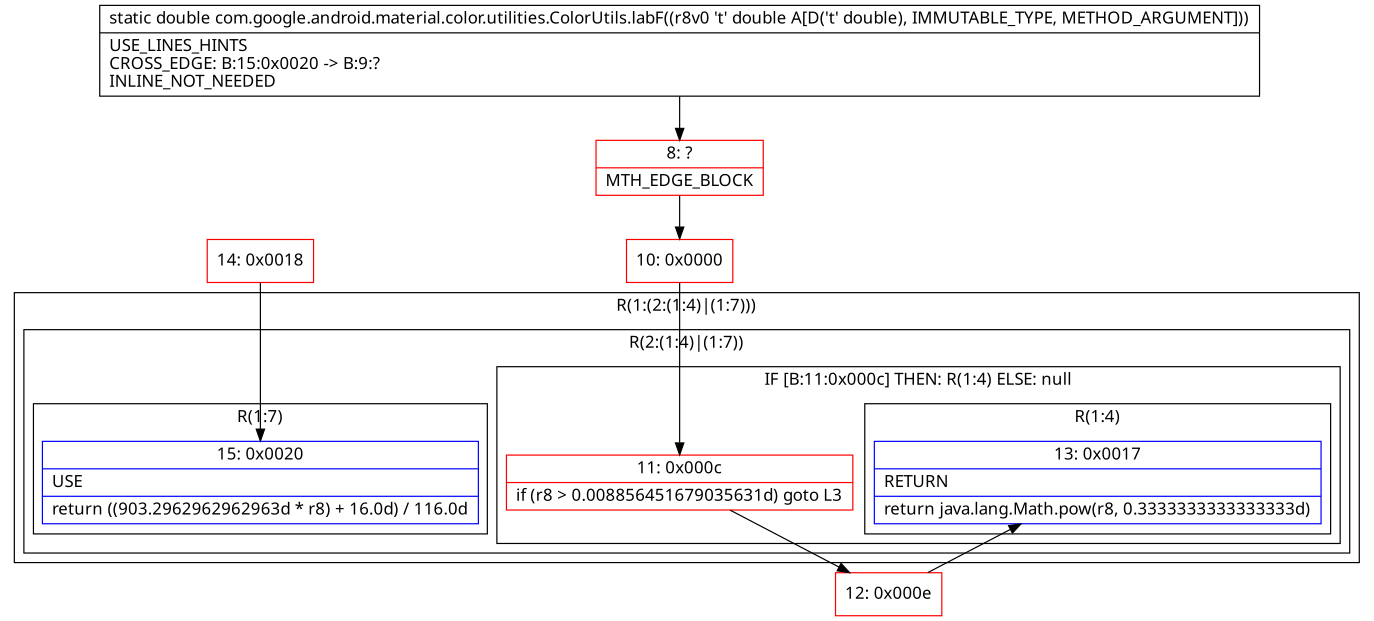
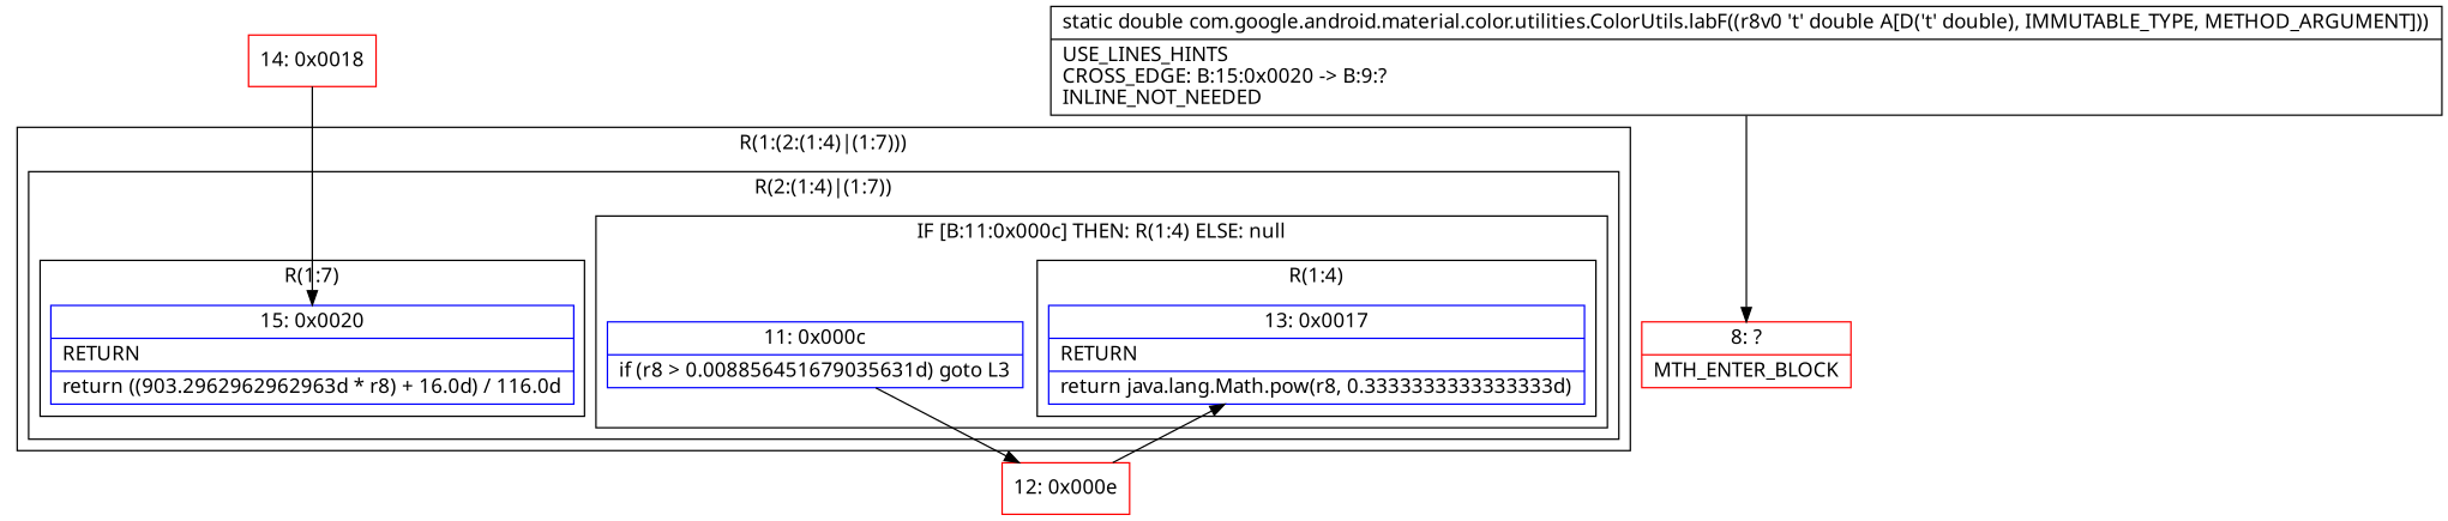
  digraph {
    fontname="Noto Sans"
    node [color=red fontname="Noto Sans" shape=record]
    edge [fontname="Noto Sans"]
    n1 [color=blue label="{13\:\ 0x0017|RETURN\l|return java.lang.Math.pow(r8, 0.3333333333333333d)\l}"]
-   n2 [label="{11\:\ 0x000c|if (r8 \> 0.008856451679035631d) goto L3\l}"]
-   n3 [color=blue label="{15\:\ 0x0020|USE\l|return ((903.2962962962963d * r8) + 16.0d) \/ 116.0d\l}"]
+   n2 [color=blue label="{11\:\ 0x000c|if (r8 \> 0.008856451679035631d) goto L3\l}"]
+   n3 [color=blue label="{15\:\ 0x0020|RETURN\l|return ((903.2962962962963d * r8) + 16.0d) \/ 116.0d\l}"]
    n4 [label="{12\:\ 0x000e}"]
    n5 [label="{14\:\ 0x0018}"]
-   n6 [label="{8\:\ ?|MTH_EDGE_BLOCK\l}"]
-   n7 [label="{10\:\ 0x0000}"]
+   n6 [label="{8\:\ ?|MTH_ENTER_BLOCK\l}"]
    n8 [label="{static double com.google.android.material.color.utilities.ColorUtils.labF((r8v0 't' double A[D('t' double), IMMUTABLE_TYPE, METHOD_ARGUMENT]))  | USE_LINES_HINTS\lCROSS_EDGE: B:15:0x0020 \-\> B:9:?\lINLINE_NOT_NEEDED\l}" color=""]
    subgraph cluster_1 {
      label="R(1:(2:(1:4)|(1:7)))"
      subgraph cluster_2 {
        label="R(2:(1:4)|(1:7))"
        subgraph cluster_3 {
          label="IF [B:11:0x000c] THEN: R(1:4) ELSE: null"
          n2
          subgraph cluster_4 {
            label="R(1:4)"
            n1
          }
        }
        subgraph cluster_5 {
          label="R(1:7)"
          n3
        }
      }
    }
    n2 -> n4
    n4 -> n1
    n5 -> n3
-   n6 -> n7
-   n7 -> n2
    n8 -> n6
  }
